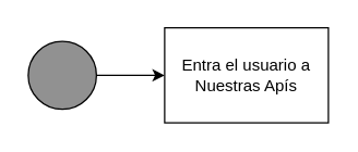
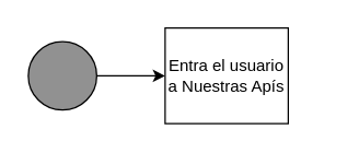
  <mxCell id="0" />
  <mxCell id="1" parent="0" />
  <mxCell id="2" style="edgeStyle=orthogonalEdgeStyle;rounded=0;orthogonalLoop=1;jettySize=auto;html=1;" edge="1" parent="1" source="3" target="4"><mxGeometry relative="1" as="geometry" /></mxCell>
  <mxCell id="3" value="" style="ellipse;whiteSpace=wrap;html=1;aspect=fixed;fillColor=#919191;" vertex="1" parent="1"><mxGeometry x="20" y="30" width="50" height="50" as="geometry" /></mxCell>
- <mxCell id="4" value="Entra el usuario a Nuestras Apís" style="rounded=0;whiteSpace=wrap;html=1;" vertex="1" parent="1"><mxGeometry x="120" y="20" width="120" height="70" as="geometry" /></mxCell>
+ <mxCell id="4" value="Entra el usuario a Nuestras Apís" style="rounded=0;whiteSpace=wrap;html=1;" vertex="1" parent="1"><mxGeometry x="120" y="20" width="90" height="70" as="geometry" /></mxCell>
